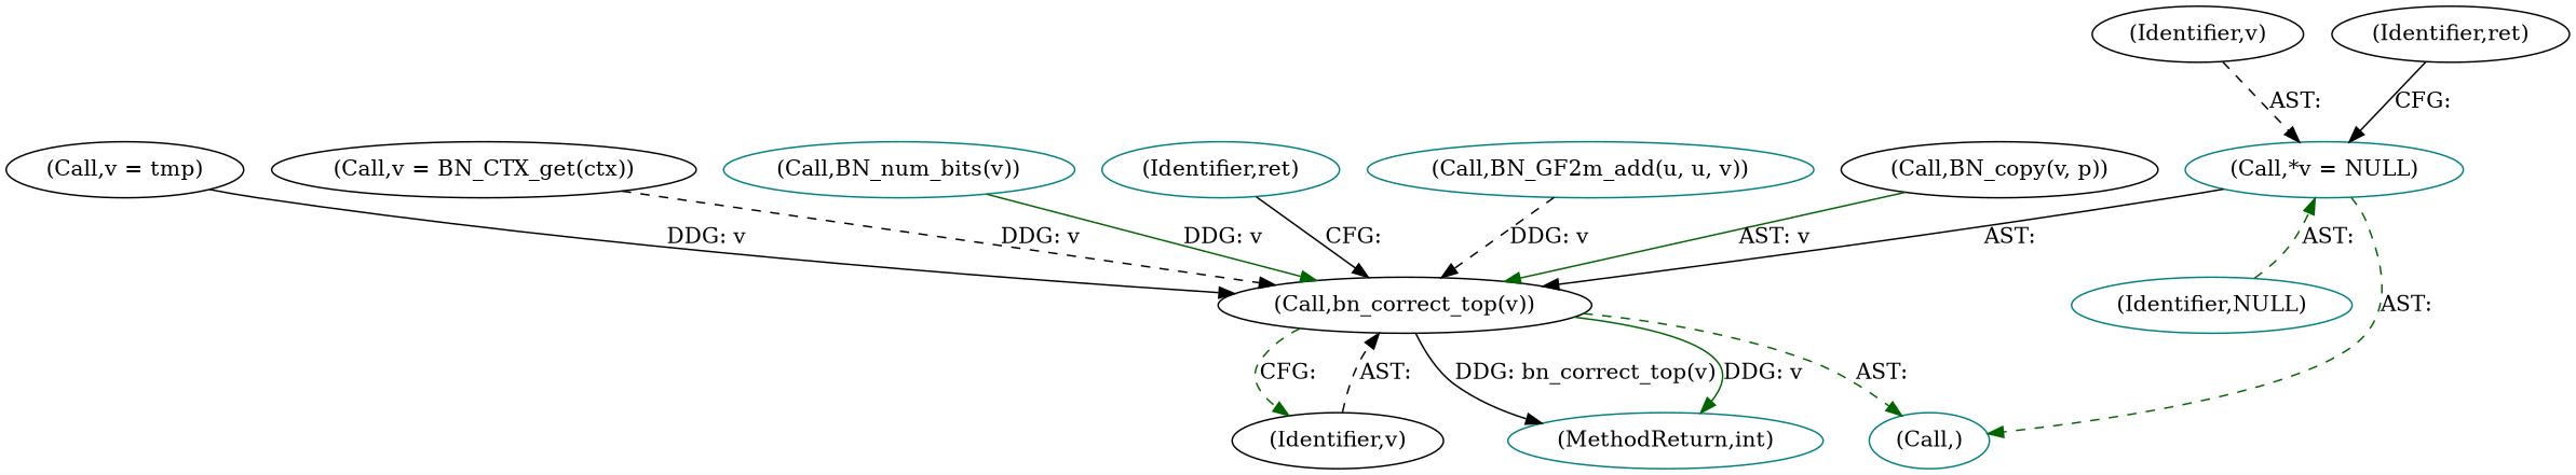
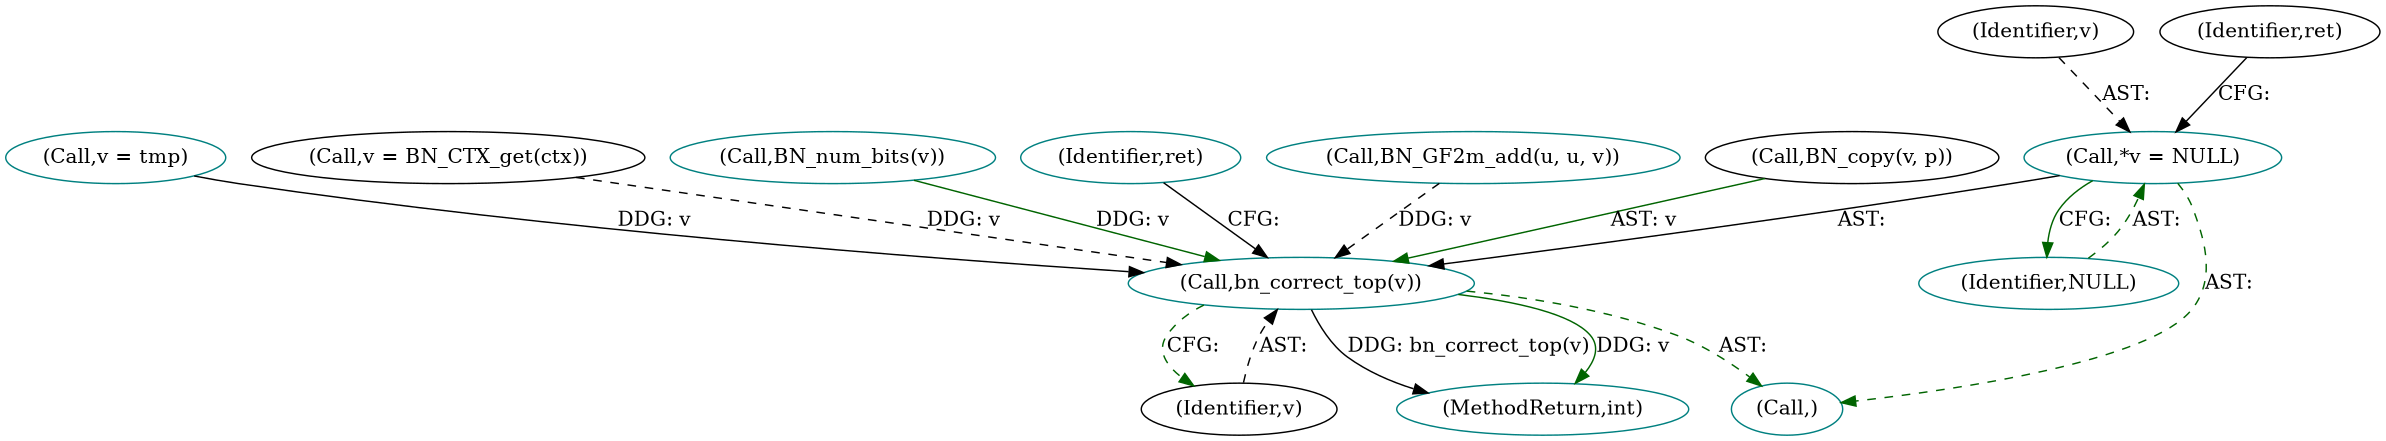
  digraph {
    node [color=teal]
    edge [color=black style=solid]
    n1 [label="(Call,*v = NULL)"]
-   n2 [color=black label="(Call,bn_correct_top(v))"]
+   n2 [label="(Call,bn_correct_top(v))"]
    n3 [label="(Call,)"]
    n4 [label="(Identifier,NULL)"]
    n5 [color=black label="(Identifier,v)"]
    n6 [label="(MethodReturn,int)"]
-   n7 [color=black label="(Call,v = tmp)"]
+   n7 [label="(Call,v = tmp)"]
    n8 [color=black label="(Call,v = BN_CTX_get(ctx))"]
    n9 [label="(Call,BN_num_bits(v))"]
    n10 [label="(Identifier,ret)"]
    n11 [color=black label="(Identifier,v)"]
    n12 [color=black label="(Identifier,ret)"]
    n13 [label="(Call,BN_GF2m_add(u, u, v))"]
    n14 [color=black label="(Call,BN_copy(v, p))"]
    n1 -> n2 [label="AST: "]
    n1 -> n3 [color=darkgreen label="AST: " style=dashed]
+   n1 -> n4 [color=darkgreen label="CFG: "]
    n2 -> n3 [color=darkgreen label="AST: " style=dashed]
    n2 -> n5 [color=darkgreen label="CFG: " style=dashed]
    n2 -> n6 [label="DDG: bn_correct_top(v)"]
    n2 -> n6 [color=darkgreen label="DDG: v"]
    n4 -> n1 [color=darkgreen label="AST: " style=dashed]
    n5 -> n2 [label="AST: " style=dashed]
    n7 -> n2 [label="DDG: v"]
    n8 -> n2 [label="DDG: v" style=dashed]
    n9 -> n2 [color=darkgreen label="DDG: v"]
    n10 -> n2 [label="CFG: "]
    n11 -> n1 [label="AST: " style=dashed]
    n12 -> n1 [label="CFG: "]
    n13 -> n2 [label="DDG: v" style=dashed]
    n14 -> n2 [color=darkgreen label="AST: v"]
  }
